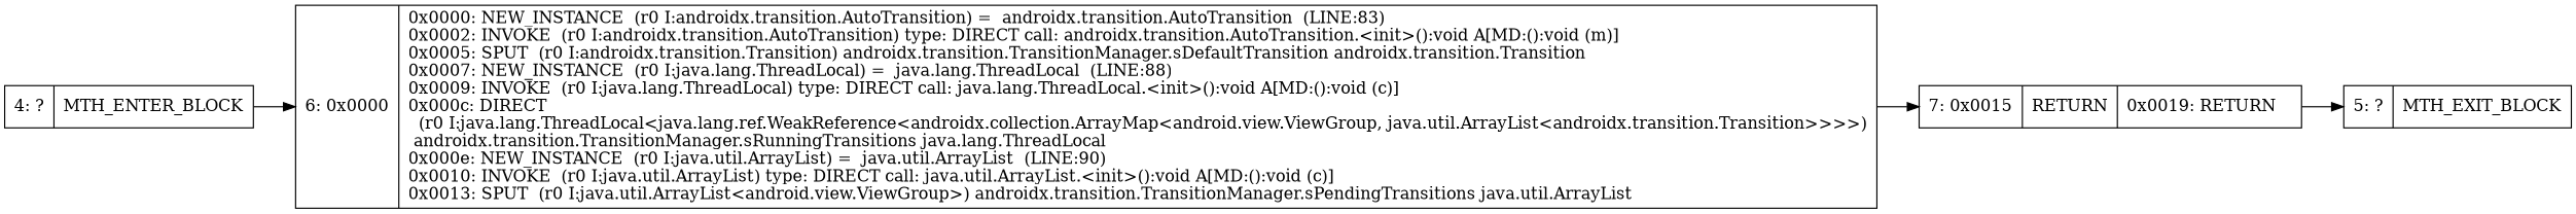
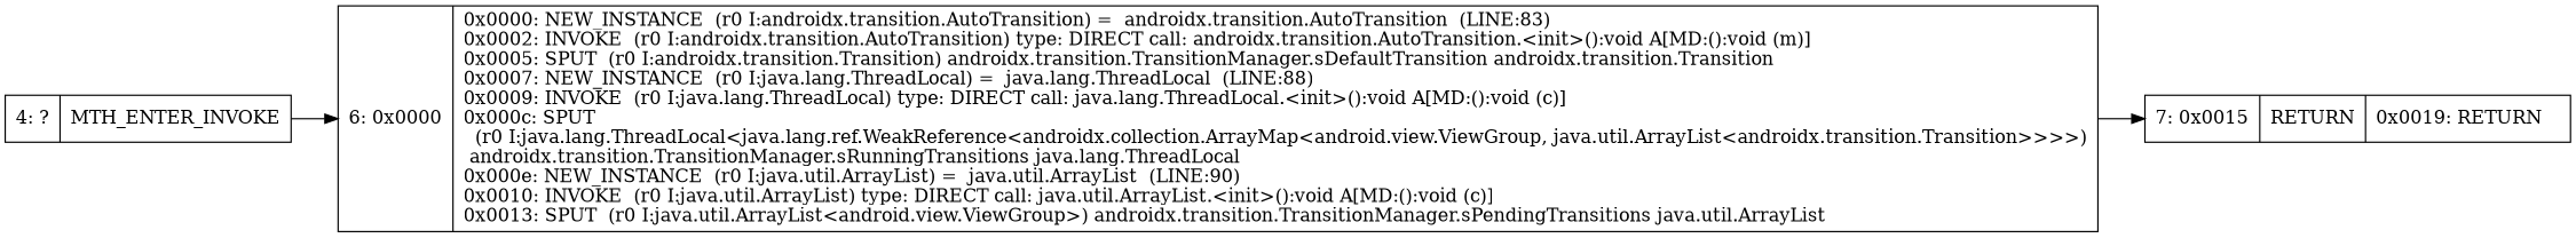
  digraph {
    rankdir=LR
    node [shape=record]
-   n1 [label="{4\:\ ?|MTH_ENTER_BLOCK\l}"]
-   n2 [label="{6\:\ 0x0000|0x0000: NEW_INSTANCE  (r0 I:androidx.transition.AutoTransition) =  androidx.transition.AutoTransition  (LINE:83)\l0x0002: INVOKE  (r0 I:androidx.transition.AutoTransition) type: DIRECT call: androidx.transition.AutoTransition.\<init\>():void A[MD:():void (m)]\l0x0005: SPUT  (r0 I:androidx.transition.Transition) androidx.transition.TransitionManager.sDefaultTransition androidx.transition.Transition \l0x0007: NEW_INSTANCE  (r0 I:java.lang.ThreadLocal) =  java.lang.ThreadLocal  (LINE:88)\l0x0009: INVOKE  (r0 I:java.lang.ThreadLocal) type: DIRECT call: java.lang.ThreadLocal.\<init\>():void A[MD:():void (c)]\l0x000c: DIRECT  \l  (r0 I:java.lang.ThreadLocal\<java.lang.ref.WeakReference\<androidx.collection.ArrayMap\<android.view.ViewGroup, java.util.ArrayList\<androidx.transition.Transition\>\>\>\>)\l androidx.transition.TransitionManager.sRunningTransitions java.lang.ThreadLocal \l0x000e: NEW_INSTANCE  (r0 I:java.util.ArrayList) =  java.util.ArrayList  (LINE:90)\l0x0010: INVOKE  (r0 I:java.util.ArrayList) type: DIRECT call: java.util.ArrayList.\<init\>():void A[MD:():void (c)]\l0x0013: SPUT  (r0 I:java.util.ArrayList\<android.view.ViewGroup\>) androidx.transition.TransitionManager.sPendingTransitions java.util.ArrayList \l}"]
+   n1 [label="{4\:\ ?|MTH_ENTER_INVOKE\l}"]
+   n2 [label="{6\:\ 0x0000|0x0000: NEW_INSTANCE  (r0 I:androidx.transition.AutoTransition) =  androidx.transition.AutoTransition  (LINE:83)\l0x0002: INVOKE  (r0 I:androidx.transition.AutoTransition) type: DIRECT call: androidx.transition.AutoTransition.\<init\>():void A[MD:():void (m)]\l0x0005: SPUT  (r0 I:androidx.transition.Transition) androidx.transition.TransitionManager.sDefaultTransition androidx.transition.Transition \l0x0007: NEW_INSTANCE  (r0 I:java.lang.ThreadLocal) =  java.lang.ThreadLocal  (LINE:88)\l0x0009: INVOKE  (r0 I:java.lang.ThreadLocal) type: DIRECT call: java.lang.ThreadLocal.\<init\>():void A[MD:():void (c)]\l0x000c: SPUT  \l  (r0 I:java.lang.ThreadLocal\<java.lang.ref.WeakReference\<androidx.collection.ArrayMap\<android.view.ViewGroup, java.util.ArrayList\<androidx.transition.Transition\>\>\>\>)\l androidx.transition.TransitionManager.sRunningTransitions java.lang.ThreadLocal \l0x000e: NEW_INSTANCE  (r0 I:java.util.ArrayList) =  java.util.ArrayList  (LINE:90)\l0x0010: INVOKE  (r0 I:java.util.ArrayList) type: DIRECT call: java.util.ArrayList.\<init\>():void A[MD:():void (c)]\l0x0013: SPUT  (r0 I:java.util.ArrayList\<android.view.ViewGroup\>) androidx.transition.TransitionManager.sPendingTransitions java.util.ArrayList \l}"]
    n3 [label="{7\:\ 0x0015|RETURN\l|0x0019: RETURN   \l}"]
-   n4 [label="{5\:\ ?|MTH_EXIT_BLOCK\l}"]
    n1 -> n2
    n2 -> n3
-   n3 -> n4
  }
